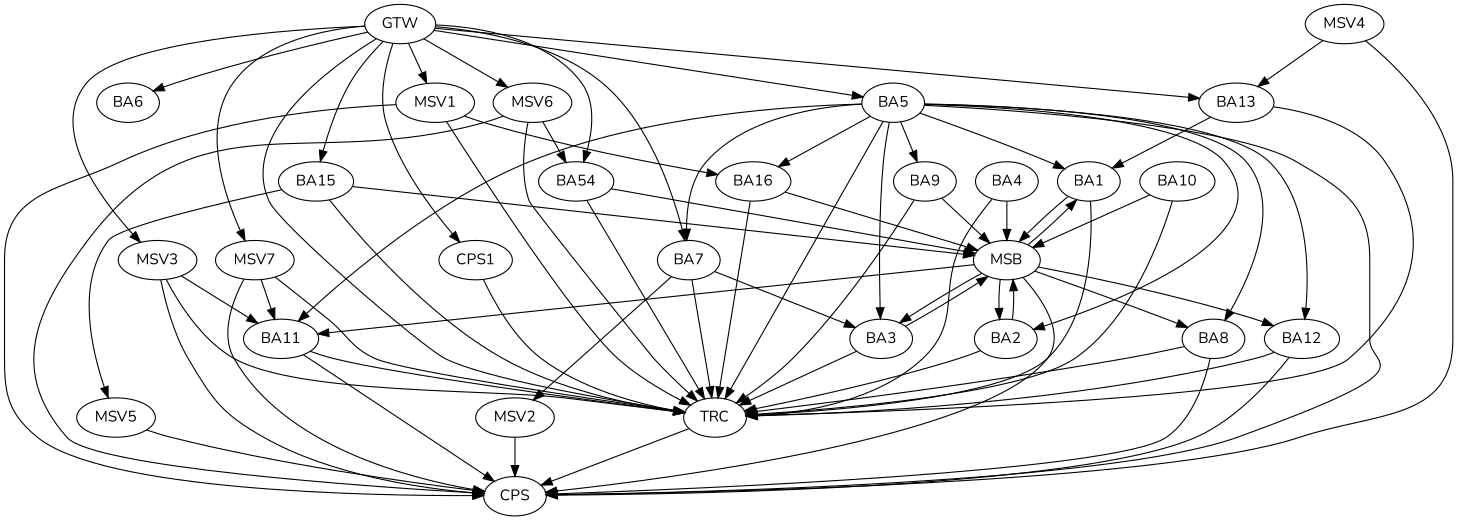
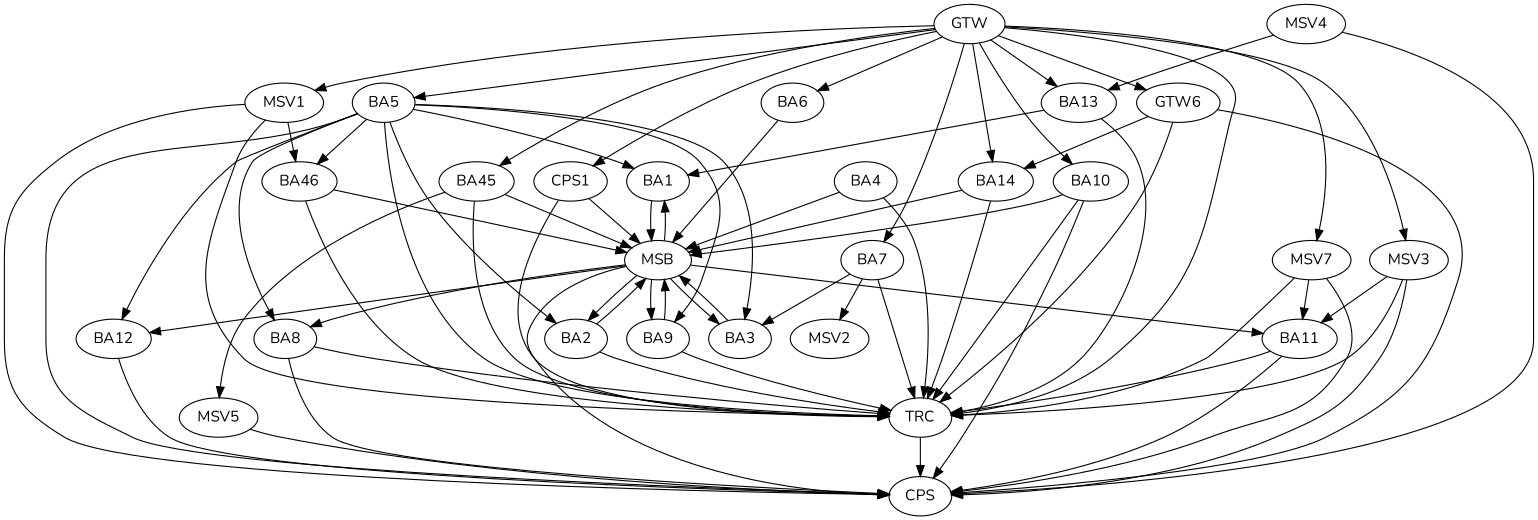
  strict digraph {
    fontname=Nunito
    node [fontname=Nunito]
    edge [fontname=Nunito]
    n1 [label=BA1]
    n2 [label=MSB]
    n3 [label=TRC]
    n4 [label=BA2]
    n5 [label=BA3]
    n6 [label=BA8]
    n7 [label=BA9]
    n8 [label=BA11]
    n9 [label=BA12]
    n10 [label=CPS]
    n11 [label=BA4]
    n12 [label=BA5]
    n13 [label=BA7]
-   n14 [label=BA16]
+   n14 [label=BA46]
    n15 [label=MSV2]
    n16 [label=BA6]
    n17 [label=BA10]
    n18 [label=BA13]
    n19 [label=MSV4]
-   n20 [label=BA54]
-   n21 [label=BA15]
+   n20 [label=BA14]
+   n21 [label=BA45]
    n22 [label=MSV5]
    n23 [label=CPS1]
    n24 [label=GTW]
    n25 [label=MSV1]
    n26 [label=MSV3]
-   n27 [label=MSV6]
+   n27 [label=GTW6]
    n28 [label=MSV7]
    n1 -> n2
-   n1 -> n3
    n2 -> n1
    n2 -> n4
    n2 -> n5
    n2 -> n6
+   n2 -> n7
    n2 -> n8
    n2 -> n9
    n2 -> n10
    n3 -> n10
    n4 -> n2
    n4 -> n3
    n5 -> n2
-   n5 -> n3
    n6 -> n3
    n6 -> n10
    n7 -> n2
    n7 -> n3
    n8 -> n3
    n8 -> n10
-   n9 -> n3
    n9 -> n10
    n11 -> n2
    n11 -> n3
    n12 -> n1
    n12 -> n3
    n12 -> n4
    n12 -> n5
    n12 -> n6
    n12 -> n7
-   n12 -> n8
    n12 -> n9
    n12 -> n10
-   n12 -> n13
    n12 -> n14
    n13 -> n3
    n13 -> n5
    n13 -> n15
    n14 -> n2
    n14 -> n3
-   n15 -> n10
+   n17 -> n10
+   n16 -> n2
    n17 -> n2
    n17 -> n3
    n18 -> n1
    n18 -> n3
    n19 -> n10
    n19 -> n18
    n20 -> n2
    n20 -> n3
    n21 -> n2
    n21 -> n3
    n21 -> n22
    n22 -> n10
+   n23 -> n2
    n23 -> n3
    n24 -> n3
    n24 -> n12
    n24 -> n13
    n24 -> n16
+   n24 -> n17
    n24 -> n18
    n24 -> n20
    n24 -> n21
    n24 -> n23
    n24 -> n25
    n24 -> n26
    n24 -> n27
    n24 -> n28
    n25 -> n3
    n25 -> n10
    n25 -> n14
    n26 -> n3
    n26 -> n8
    n26 -> n10
    n27 -> n3
    n27 -> n10
    n27 -> n20
    n28 -> n3
    n28 -> n8
    n28 -> n10
  }
